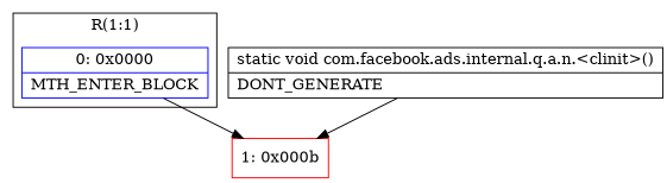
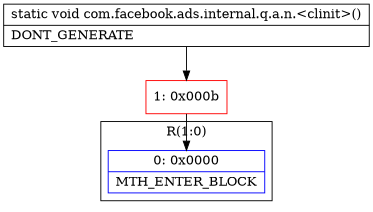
  digraph {
    node [shape=record]
    n1 [color=blue label="{0\:\ 0x0000|MTH_ENTER_BLOCK\l}"]
    n2 [color=red label="{1\:\ 0x000b}"]
    n3 [label="{static void com.facebook.ads.internal.q.a.n.\<clinit\>()  | DONT_GENERATE\l}"]
    subgraph cluster_1 {
-     label="R(1:1)"
+     label="R(1:0)"
      n1
    }
-   n1 -> n2
+   n2 -> n1
    n3 -> n2
  }
